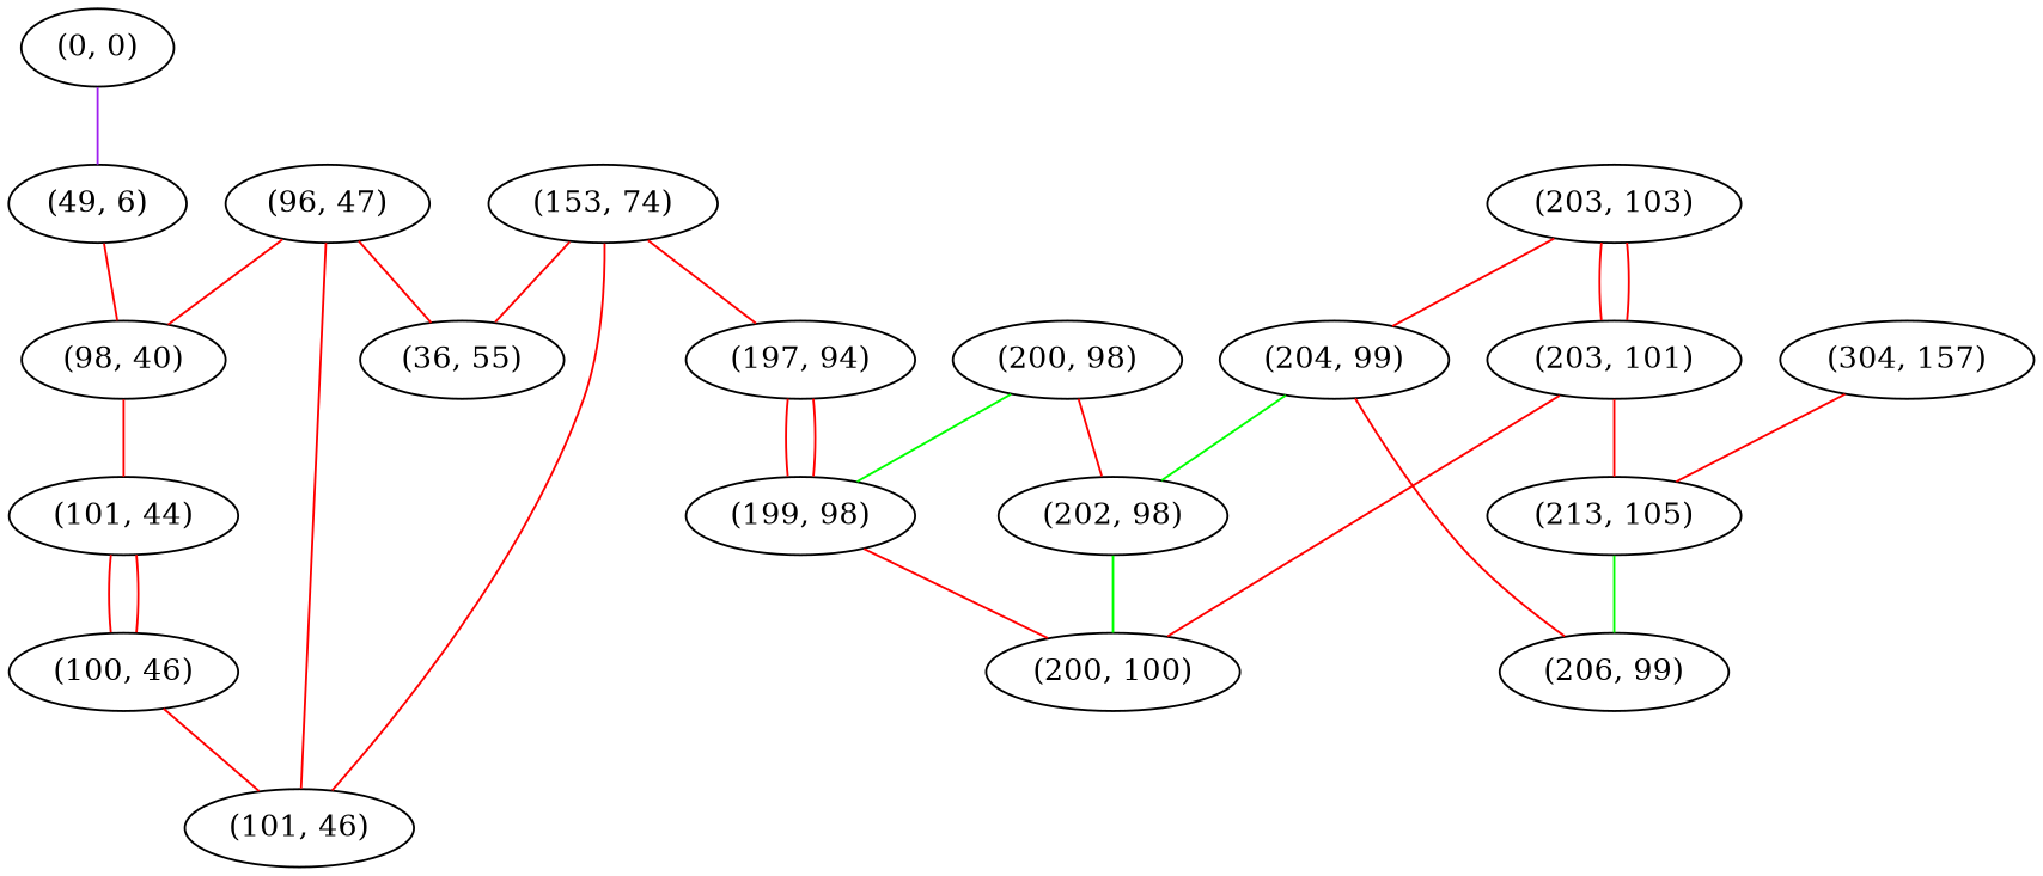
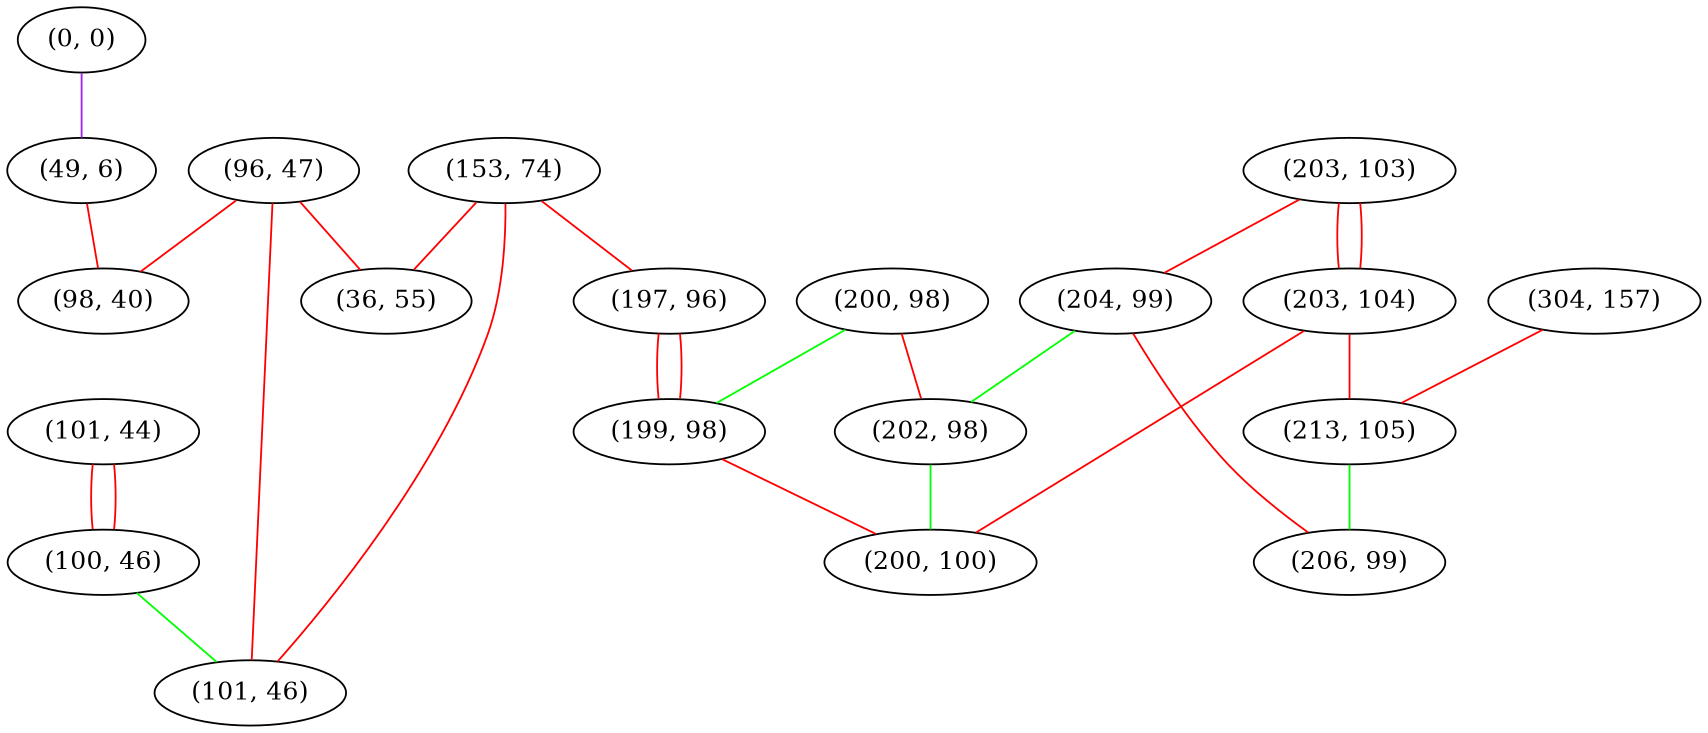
  graph {
    edge [color=red weight=1]
    "(153, 74)"
    "(101, 46)"
    "(36, 55)"
-   "(197, 96)" [label="(197, 94)"]
+   "(197, 96)"
    "(199, 98)"
    "(203, 103)"
-   "(203, 104)" [label="(203, 101)"]
+   "(203, 104)"
    "(204, 99)"
    "(213, 105)"
    "(200, 100)"
    "(202, 98)"
    "(206, 99)"
    "(0, 0)"
    "(49, 6)"
    "(98, 40)"
    "(101, 44)"
    "(200, 98)"
    "(96, 47)"
    "(100, 46)"
    "(304, 157)"
    "(153, 74)" -- "(101, 46)"
    "(153, 74)" -- "(36, 55)" [weight=2]
    "(153, 74)" -- "(197, 96)"
    "(197, 96)" -- "(199, 98)"
    "(197, 96)" -- "(199, 98)"
    "(199, 98)" -- "(200, 100)"
    "(203, 103)" -- "(203, 104)"
    "(203, 103)" -- "(203, 104)"
    "(203, 103)" -- "(204, 99)"
    "(203, 104)" -- "(213, 105)"
    "(203, 104)" -- "(200, 100)"
    "(204, 99)" -- "(202, 98)" [color=green]
    "(204, 99)" -- "(206, 99)"
    "(213, 105)" -- "(206, 99)" [color=green weight=2]
    "(202, 98)" -- "(200, 100)" [color=green]
    "(0, 0)" -- "(49, 6)" [color=purple weight=4]
    "(49, 6)" -- "(98, 40)"
-   "(98, 40)" -- "(101, 44)"
    "(101, 44)" -- "(100, 46)"
    "(101, 44)" -- "(100, 46)"
    "(200, 98)" -- "(199, 98)" [color=green]
    "(200, 98)" -- "(202, 98)"
    "(96, 47)" -- "(101, 46)"
    "(96, 47)" -- "(36, 55)"
    "(96, 47)" -- "(98, 40)"
-   "(100, 46)" -- "(101, 46)"
+   "(100, 46)" -- "(101, 46)" [color=green]
    "(304, 157)" -- "(213, 105)"
  }
